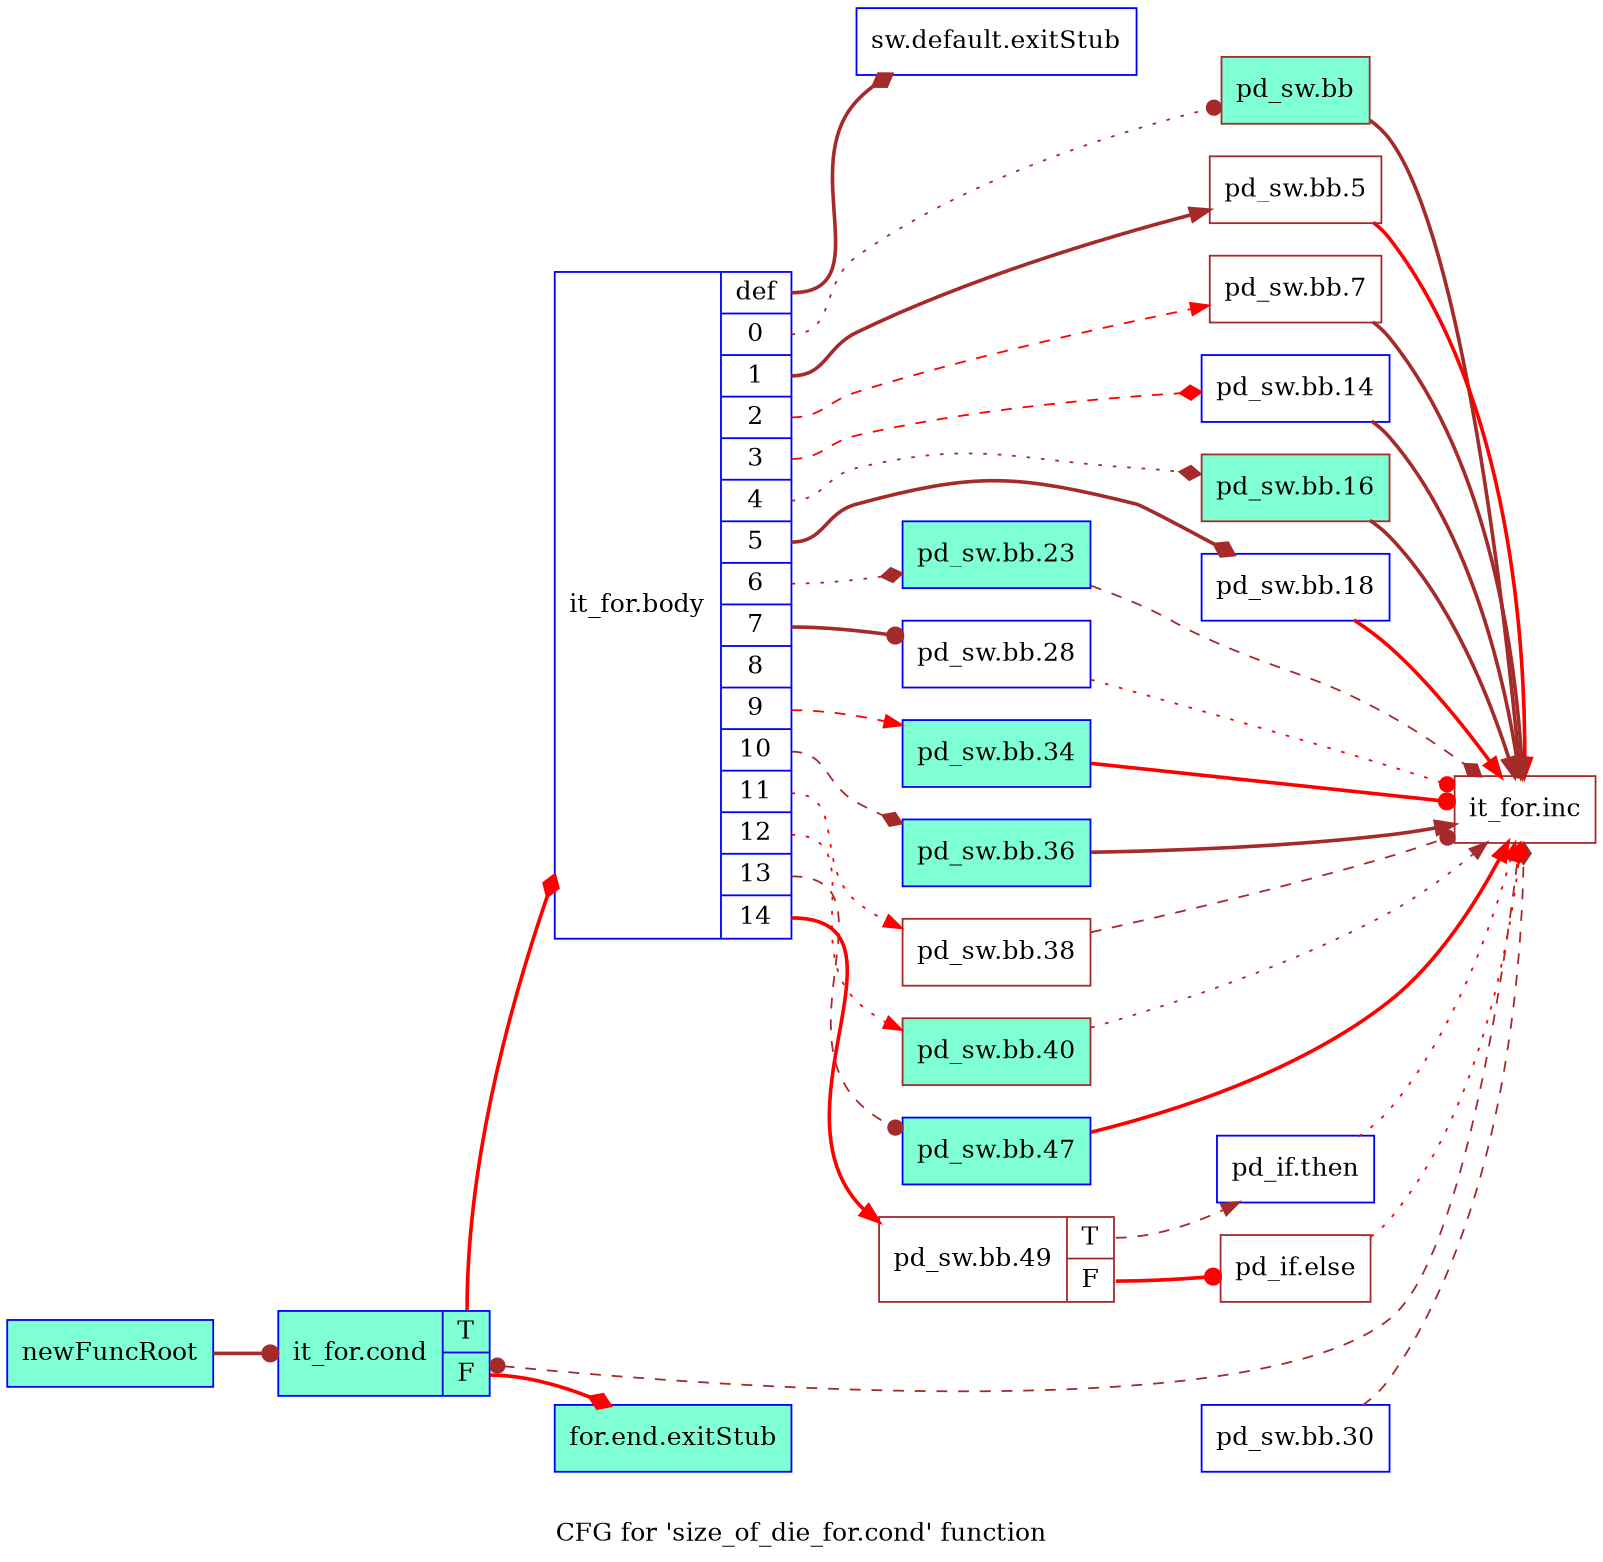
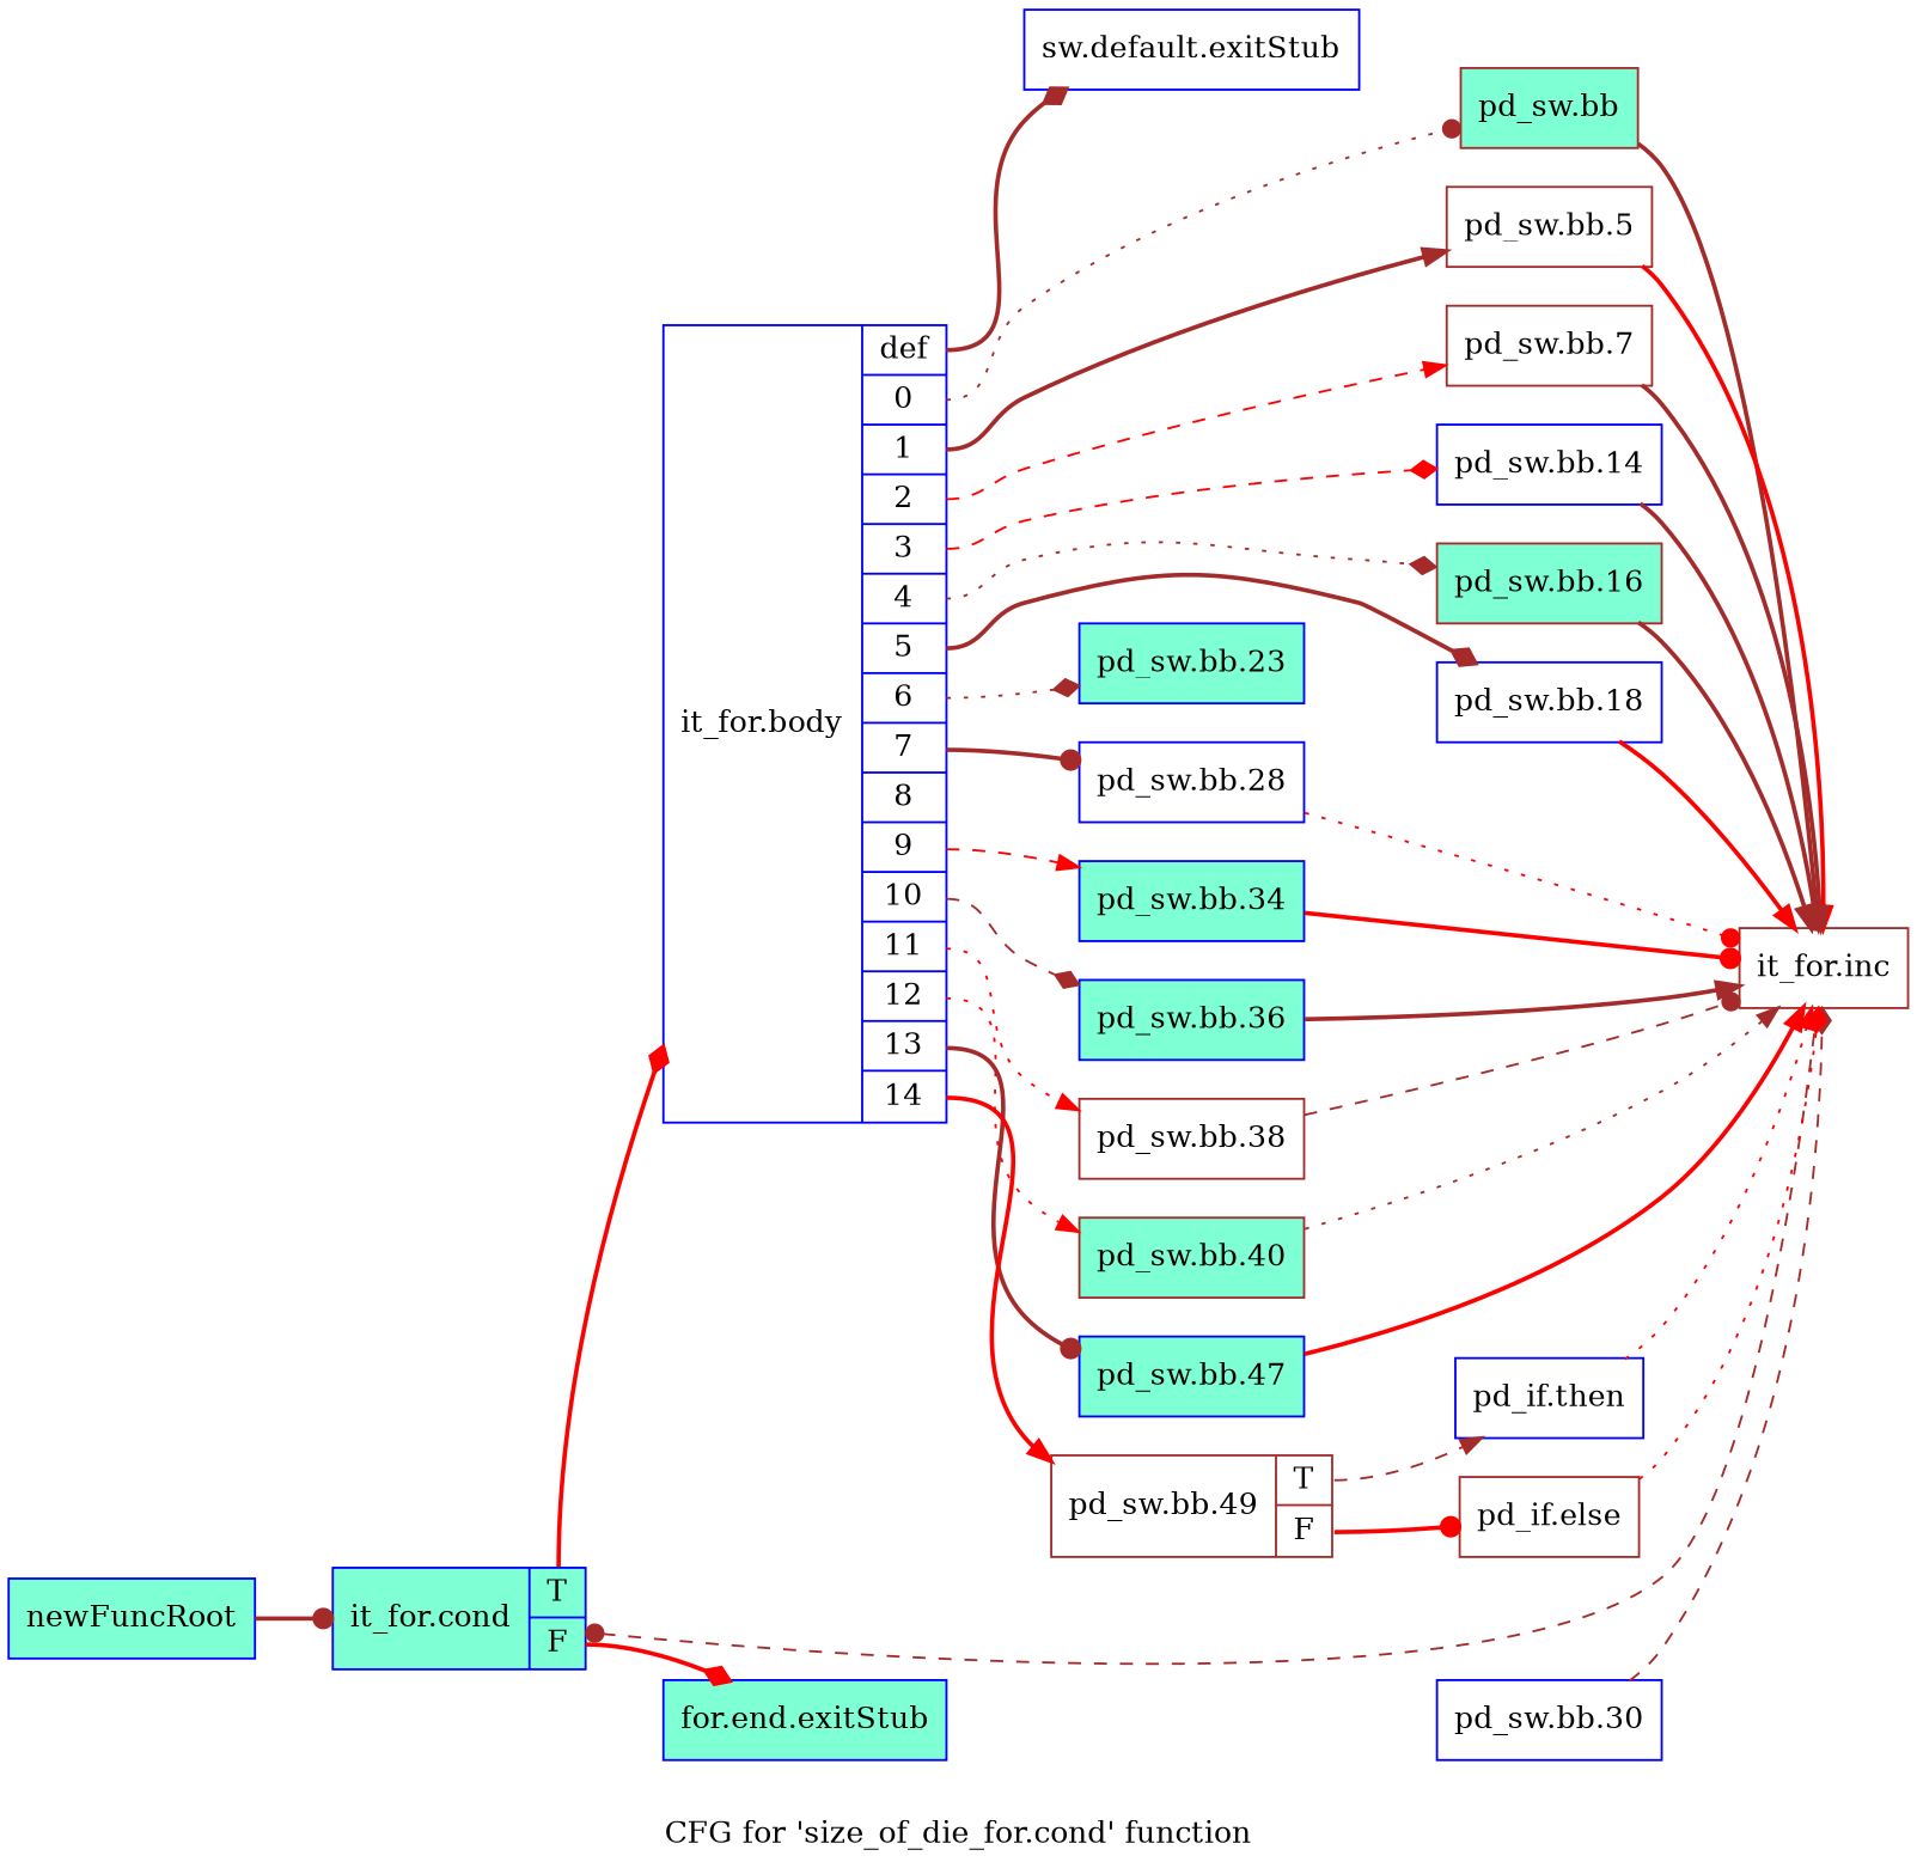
  digraph {
    label="CFG for 'size_of_die_for.cond' function"
    rankdir=LR
    node [color=blue fillcolor=white shape=record style=filled]
    edge [arrowhead=normal color=brown style=bold]
    n1 [fillcolor=aquamarine label="{newFuncRoot}"]
    n2 [fillcolor=aquamarine label="{it_for.cond|{<s0>T|<s1>F}}"]
    n3 [fillcolor=aquamarine label="{for.end.exitStub}"]
    n4 [label="{it_for.body|{<s0>def|<s1>0|<s2>1|<s3>2|<s4>3|<s5>4|<s6>5|<s7>6|<s8>7|<s9>8|<s10>9|<s11>10|<s12>11|<s13>12|<s14>13|<s15>14}}"]
    n5 [label="{sw.default.exitStub}"]
    n6 [color=brown fillcolor=aquamarine label="{pd_sw.bb}"]
    n7 [color=brown label="{pd_sw.bb.5}"]
    n8 [color=brown label="{pd_sw.bb.7}"]
    n9 [label="{pd_sw.bb.14}"]
    n10 [color=brown fillcolor=aquamarine label="{pd_sw.bb.16}"]
    n11 [label="{pd_sw.bb.18}"]
    n12 [fillcolor=aquamarine label="{pd_sw.bb.23}"]
    n13 [label="{pd_sw.bb.28}"]
    n14 [fillcolor=aquamarine label="{pd_sw.bb.34}"]
    n15 [fillcolor=aquamarine label="{pd_sw.bb.36}"]
    n16 [color=brown label="{pd_sw.bb.38}"]
    n17 [color=brown fillcolor=aquamarine label="{pd_sw.bb.40}"]
    n18 [fillcolor=aquamarine label="{pd_sw.bb.47}"]
    n19 [color=brown label="{pd_sw.bb.49|{<s0>T|<s1>F}}"]
    n20 [color=brown label="{it_for.inc}"]
    n21 [label="{pd_sw.bb.30}"]
    n22 [label="{pd_if.then}"]
    n23 [color=brown label="{pd_if.else}"]
    n1 -> n2 [arrowhead=dot]
    n2 -> n3 [arrowhead=diamond color=red tailport=s1]
    n2 -> n4 [arrowhead=diamond color=red tailport=s0]
    n4 -> n5 [arrowhead=diamond tailport=s0]
    n4 -> n6 [arrowhead=dot style=dotted tailport=s1]
    n4 -> n7 [tailport=s2]
    n4 -> n8 [color=red style=dashed tailport=s3]
    n4 -> n9 [arrowhead=diamond color=red style=dashed tailport=s4]
    n4 -> n10 [arrowhead=diamond style=dotted tailport=s5]
    n4 -> n11 [arrowhead=diamond tailport=s6]
    n4 -> n12 [arrowhead=diamond style=dotted tailport=s7]
    n4 -> n13 [arrowhead=dot tailport=s8]
    n4 -> n14 [color=red style=dashed tailport=s10]
    n4 -> n15 [arrowhead=diamond style=dashed tailport=s11]
    n4 -> n16 [color=red style=dotted tailport=s12]
    n4 -> n17 [color=red style=dotted tailport=s13]
-   n4 -> n18 [arrowhead=dot style=dashed tailport=s14]
+   n4 -> n18 [arrowhead=dot tailport=s14]
    n4 -> n19 [color=red tailport=s15]
    n6 -> n20
    n7 -> n20 [color=red]
    n8 -> n20
    n9 -> n20 [arrowhead=dot]
    n10 -> n20
    n11 -> n20 [color=red]
-   n12 -> n20 [arrowhead=diamond style=dashed]
    n13 -> n20 [arrowhead=dot color=red style=dotted]
    n14 -> n20 [arrowhead=dot color=red]
    n15 -> n20
    n16 -> n20 [arrowhead=dot style=dashed]
    n17 -> n20 [style=dotted]
    n18 -> n20 [color=red]
    n19 -> n22 [style=dashed tailport=s0]
    n19 -> n23 [arrowhead=dot color=red tailport=s1]
    n20 -> n2 [arrowhead=dot style=dashed]
    n21 -> n20 [arrowhead=diamond style=dashed]
    n22 -> n20 [color=red style=dotted]
    n23 -> n20 [arrowhead=diamond color=red style=dotted]
  }
